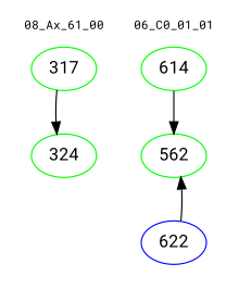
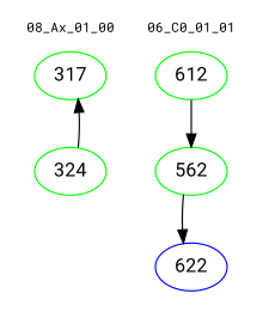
  digraph {
    fontname="Roboto Mono"
    node [color=green fontname="Roboto Mono"]
    edge [color=black fontname="Roboto Mono"]
    n1 [label=317]
    n2 [label=324]
    n3 [label=562]
    n4 [color=blue label=622]
-   n5 [label=614]
+   n5 [label=612]
    subgraph cluster_1 {
      color=white
      fontsize=10
-     label="08_Ax_61_00"
+     label="08_Ax_01_00"
      n1
      n2
    }
    subgraph cluster_2 {
      color=white
      fontsize=10
      label="06_C0_01_01"
      n3
      n4
      n5
    }
-   n1 -> n2
-   n4 -> n3
+   n2 -> n1
+   n3 -> n4
    n5 -> n3
  }
